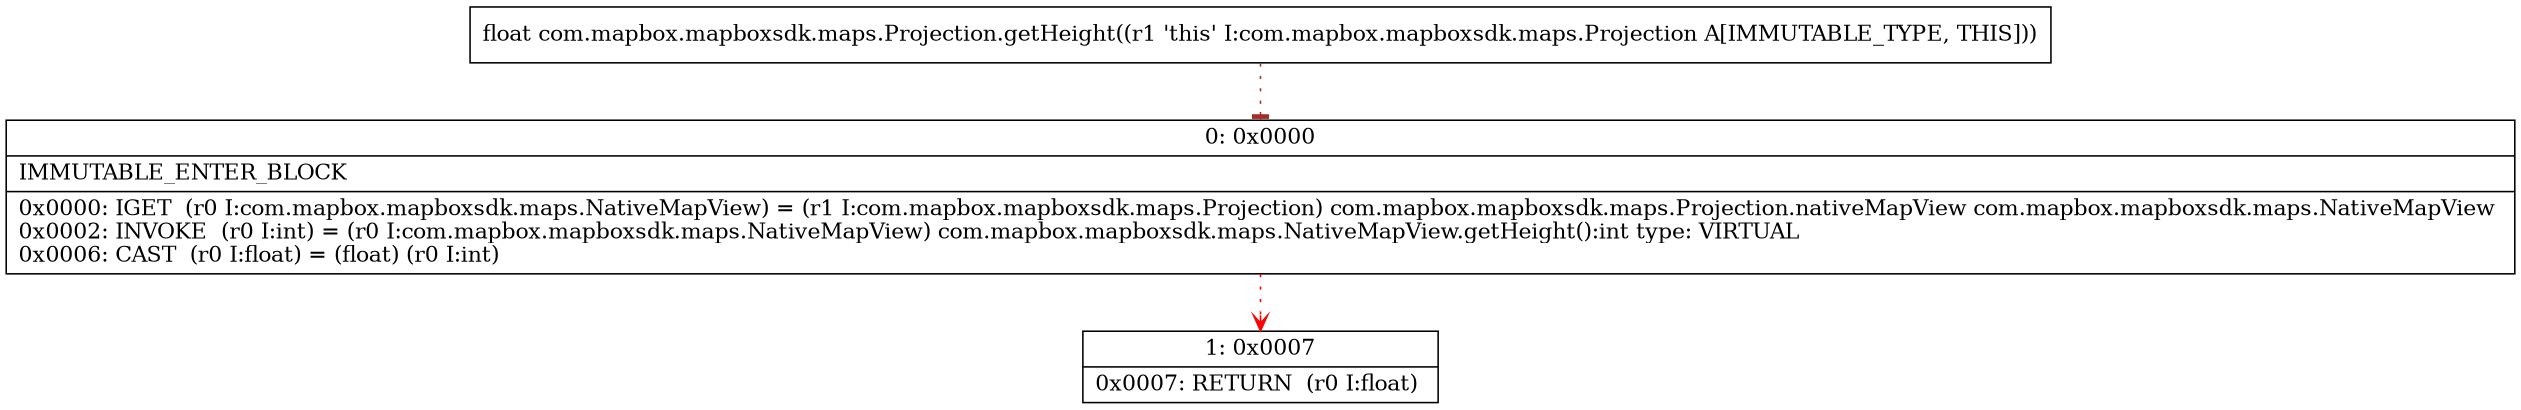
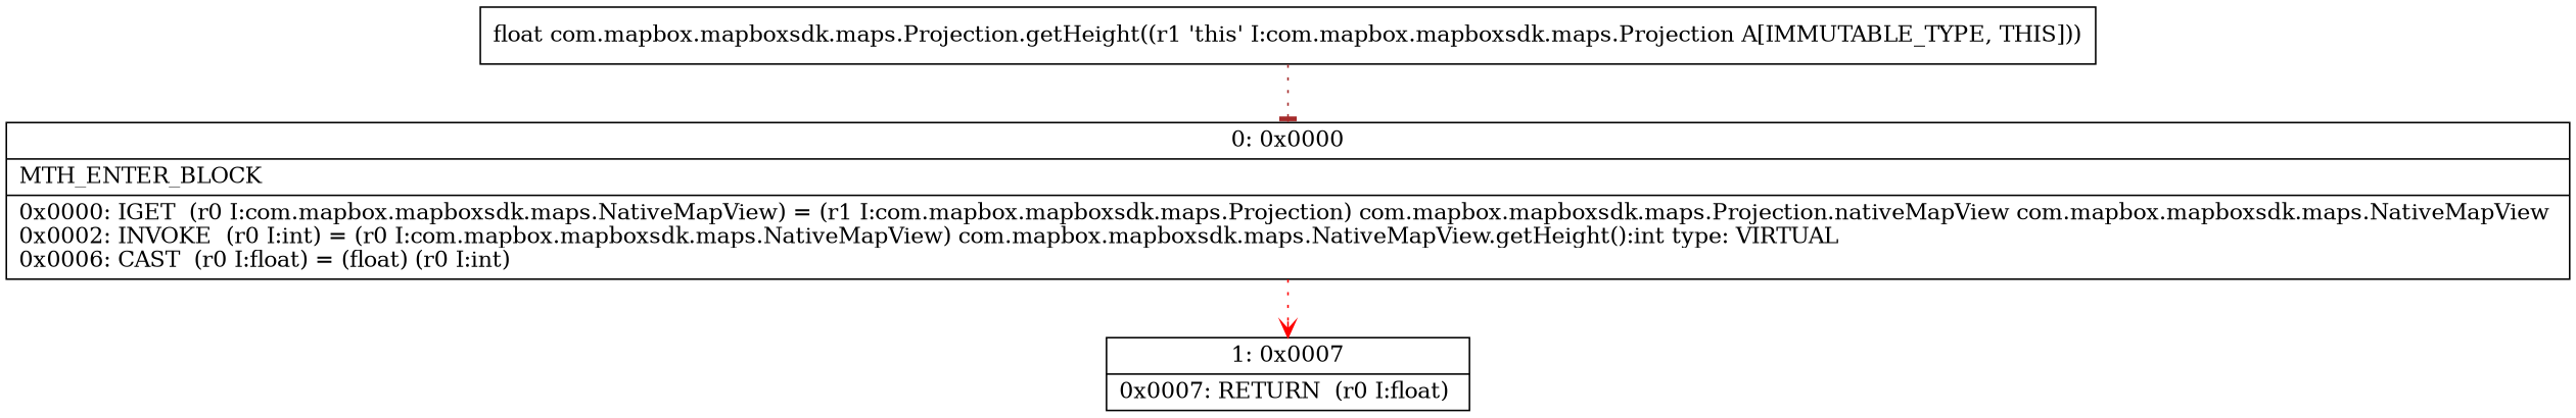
  digraph {
    node [shape=record]
    edge [style=dotted]
-   n1 [label="{0\:\ 0x0000|IMMUTABLE_ENTER_BLOCK\l|0x0000: IGET  (r0 I:com.mapbox.mapboxsdk.maps.NativeMapView) = (r1 I:com.mapbox.mapboxsdk.maps.Projection) com.mapbox.mapboxsdk.maps.Projection.nativeMapView com.mapbox.mapboxsdk.maps.NativeMapView \l0x0002: INVOKE  (r0 I:int) = (r0 I:com.mapbox.mapboxsdk.maps.NativeMapView) com.mapbox.mapboxsdk.maps.NativeMapView.getHeight():int type: VIRTUAL \l0x0006: CAST  (r0 I:float) = (float) (r0 I:int) \l}"]
+   n1 [label="{0\:\ 0x0000|MTH_ENTER_BLOCK\l|0x0000: IGET  (r0 I:com.mapbox.mapboxsdk.maps.NativeMapView) = (r1 I:com.mapbox.mapboxsdk.maps.Projection) com.mapbox.mapboxsdk.maps.Projection.nativeMapView com.mapbox.mapboxsdk.maps.NativeMapView \l0x0002: INVOKE  (r0 I:int) = (r0 I:com.mapbox.mapboxsdk.maps.NativeMapView) com.mapbox.mapboxsdk.maps.NativeMapView.getHeight():int type: VIRTUAL \l0x0006: CAST  (r0 I:float) = (float) (r0 I:int) \l}"]
    n2 [label="{1\:\ 0x0007|0x0007: RETURN  (r0 I:float) \l}"]
    n3 [label="{float com.mapbox.mapboxsdk.maps.Projection.getHeight((r1 'this' I:com.mapbox.mapboxsdk.maps.Projection A[IMMUTABLE_TYPE, THIS])) }"]
    n1 -> n2 [color=red arrowhead=vee]
    n3 -> n1 [color=brown arrowhead=tee]
  }
